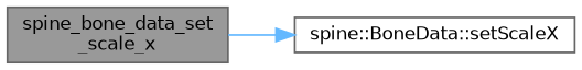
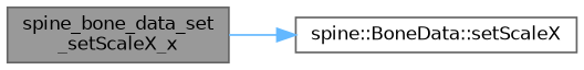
  digraph {
    rankdir=LR
    node [fontname=Helvetica fontsize=10 shape=box style=filled]
-   n1 [color=gray40 fillcolor=grey60 fontcolor=black height=0.2 label="spine_bone_data_set\l_scale_x" width=0.4]
+   n1 [color=gray40 fillcolor=grey60 fontcolor=black height=0.2 label="spine_bone_data_set\l_setScaleX_x" width=0.4]
    n2 [color=grey40 fillcolor=white height=0.2 label="spine::BoneData::setScaleX" width=0.4]
    n1 -> n2 [color=steelblue1 fontname=Helvetica fontsize=10 labelfontname=Helvetica labelfontsize=10 style=solid]
  }
